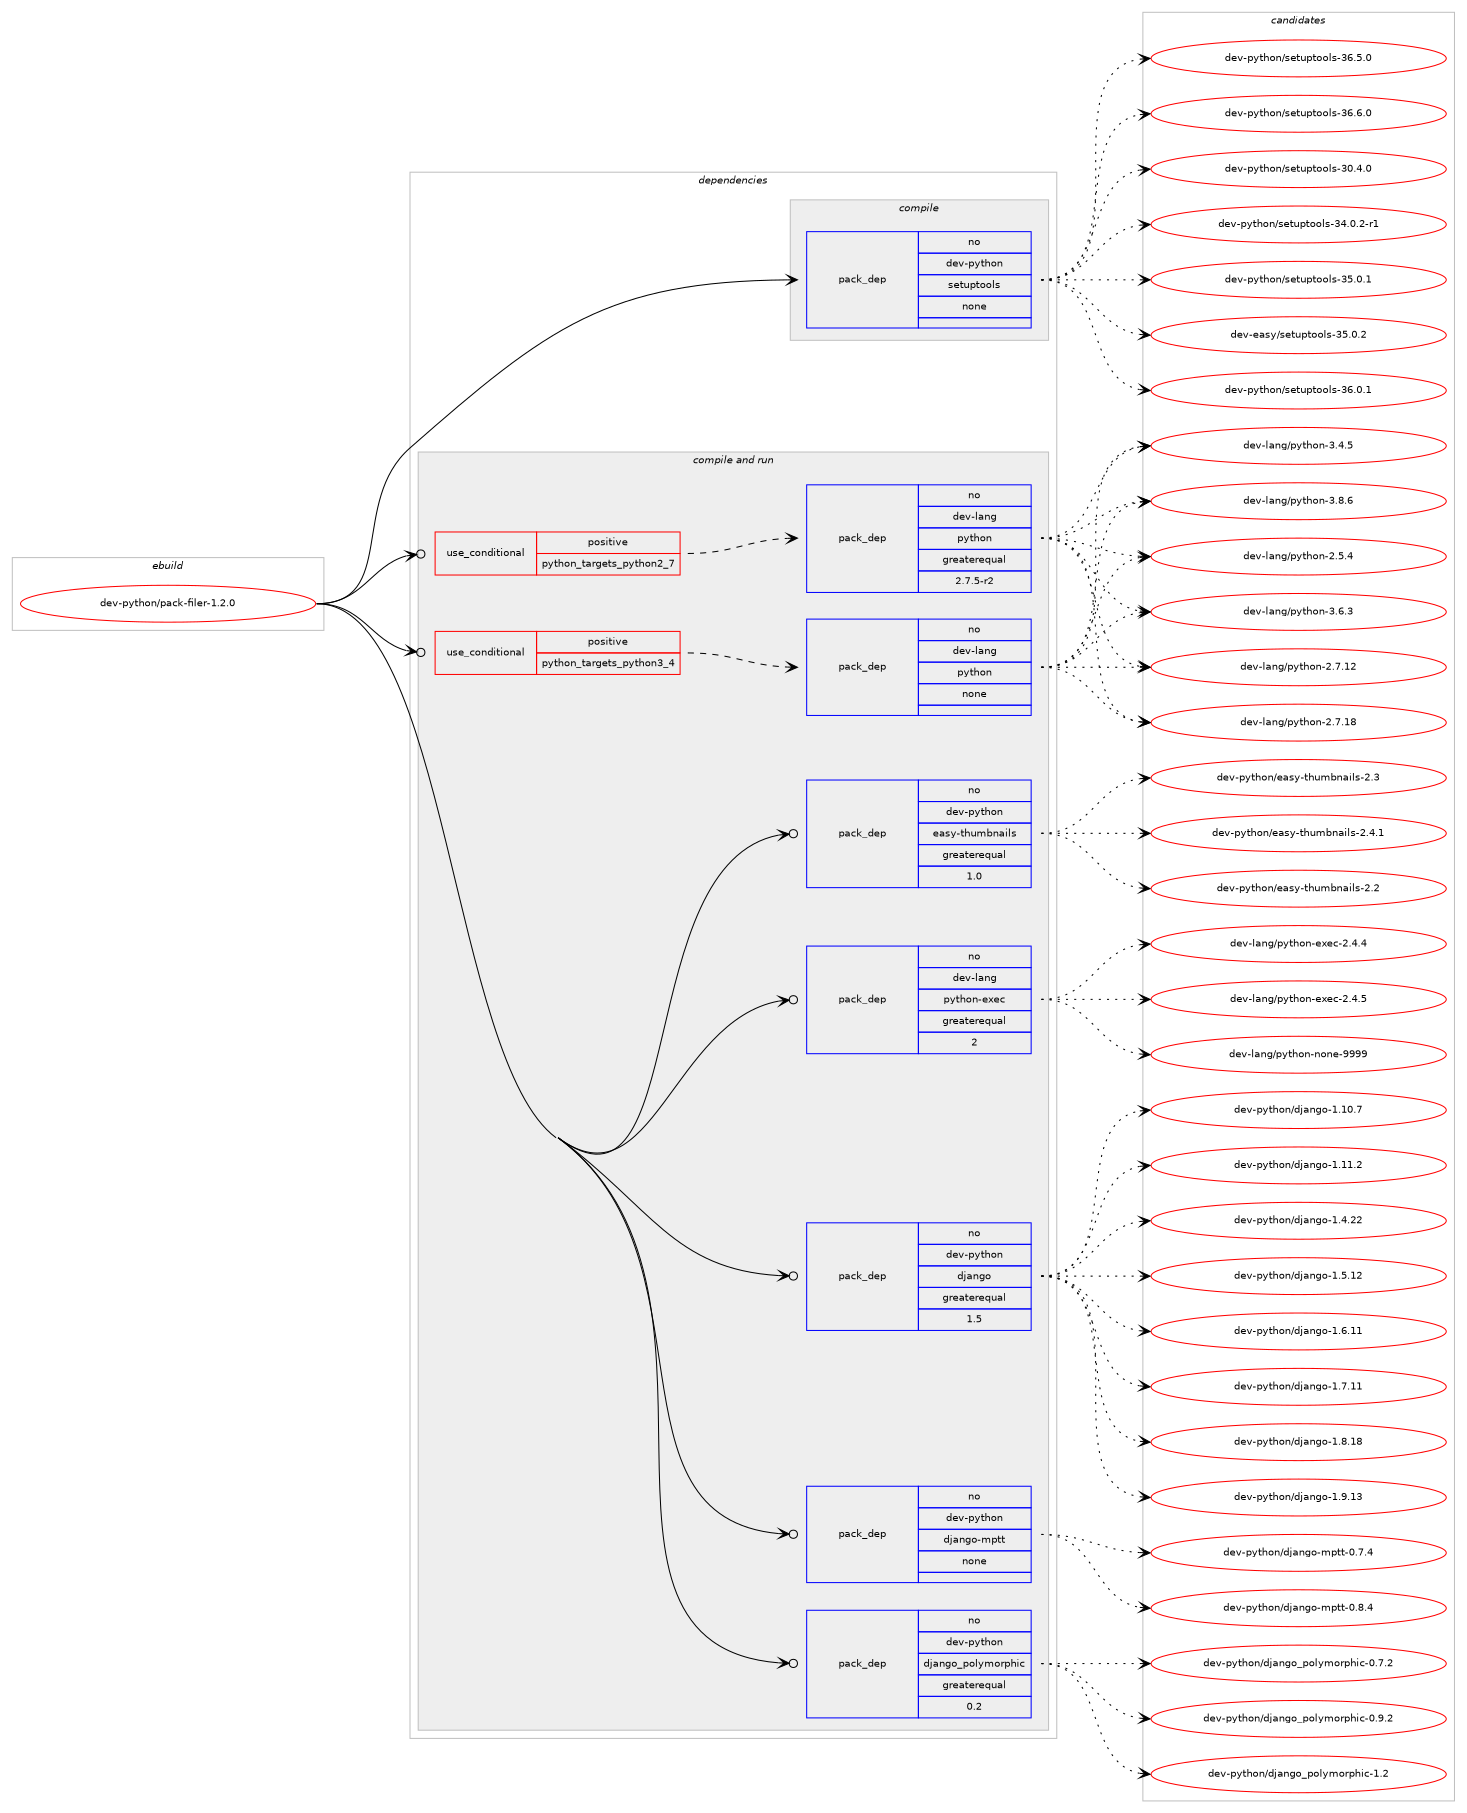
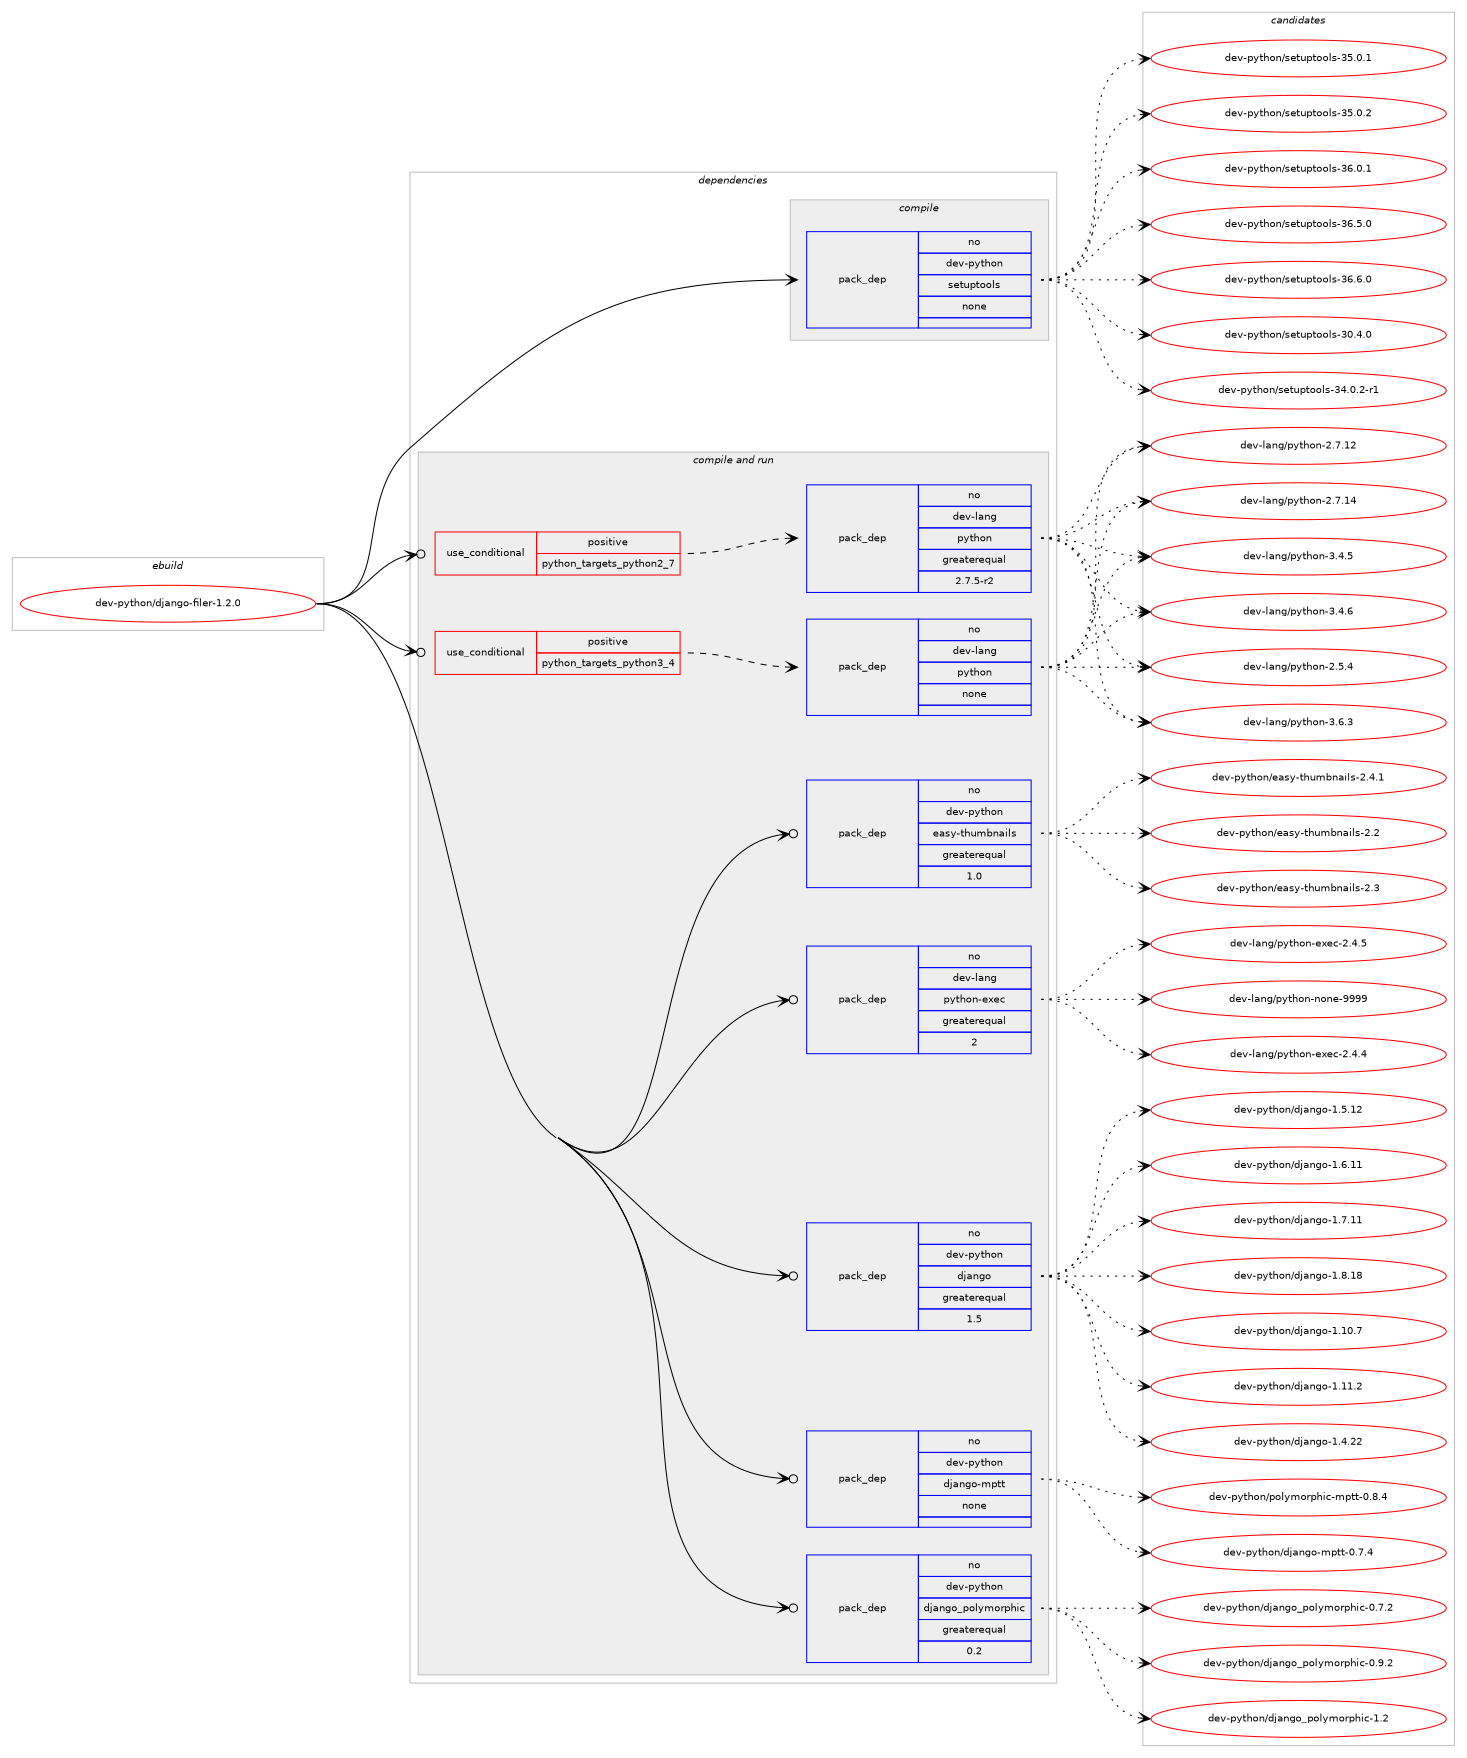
  digraph {
    compound=true
    concentrate=true
    fontname=Helvetica
    fontsize=10
    newrank=true
    rankdir=LR
    ranksep=1.5
    node [color=red fontname=Helvetica fontsize=10]
    edge [arrowhead=vee headport=w style=dotted tailport=e weight=100]
-   n1 [label="dev-python/pack-filer-1.2.0" width=4]
+   n1 [label="dev-python/django-filer-1.2.0" width=4]
    n2 [color=blue label=<<TABLE BORDER="0" CELLBORDER="1" CELLSPACING="0" CELLPADDING="4" WIDTH="220"><TR><TD ROWSPAN="6" CELLPADDING="30">pack_dep</TD></TR><TR><TD WIDTH="110">no</TD></TR><TR><TD>dev-python</TD></TR><TR><TD>setuptools</TD></TR><TR><TD>none</TD></TR><TR><TD></TD></TR></TABLE>> shape=none]
    n3 [color=blue label=<<TABLE BORDER="0" CELLBORDER="1" CELLSPACING="0" CELLPADDING="4" WIDTH="220"><TR><TD ROWSPAN="6" CELLPADDING="30">pack_dep</TD></TR><TR><TD WIDTH="110">no</TD></TR><TR><TD>dev-lang</TD></TR><TR><TD>python</TD></TR><TR><TD>greaterequal</TD></TR><TR><TD>2.7.5-r2</TD></TR></TABLE>> shape=none]
    n4 [label=<<TABLE BORDER="0" CELLBORDER="1" CELLSPACING="0" CELLPADDING="4"><TR><TD ROWSPAN="3" CELLPADDING="10">use_conditional</TD></TR><TR><TD>positive</TD></TR><TR><TD>python_targets_python2_7</TD></TR></TABLE>> shape=none]
    n5 [color=blue label=<<TABLE BORDER="0" CELLBORDER="1" CELLSPACING="0" CELLPADDING="4" WIDTH="220"><TR><TD ROWSPAN="6" CELLPADDING="30">pack_dep</TD></TR><TR><TD WIDTH="110">no</TD></TR><TR><TD>dev-lang</TD></TR><TR><TD>python</TD></TR><TR><TD>none</TD></TR><TR><TD></TD></TR></TABLE>> shape=none]
    n6 [label=<<TABLE BORDER="0" CELLBORDER="1" CELLSPACING="0" CELLPADDING="4"><TR><TD ROWSPAN="3" CELLPADDING="10">use_conditional</TD></TR><TR><TD>positive</TD></TR><TR><TD>python_targets_python3_4</TD></TR></TABLE>> shape=none]
    n7 [color=blue label=<<TABLE BORDER="0" CELLBORDER="1" CELLSPACING="0" CELLPADDING="4" WIDTH="220"><TR><TD ROWSPAN="6" CELLPADDING="30">pack_dep</TD></TR><TR><TD WIDTH="110">no</TD></TR><TR><TD>dev-lang</TD></TR><TR><TD>python-exec</TD></TR><TR><TD>greaterequal</TD></TR><TR><TD>2</TD></TR></TABLE>> shape=none]
    n8 [color=blue label=<<TABLE BORDER="0" CELLBORDER="1" CELLSPACING="0" CELLPADDING="4" WIDTH="220"><TR><TD ROWSPAN="6" CELLPADDING="30">pack_dep</TD></TR><TR><TD WIDTH="110">no</TD></TR><TR><TD>dev-python</TD></TR><TR><TD>django</TD></TR><TR><TD>greaterequal</TD></TR><TR><TD>1.5</TD></TR></TABLE>> shape=none]
    n9 [color=blue label=<<TABLE BORDER="0" CELLBORDER="1" CELLSPACING="0" CELLPADDING="4" WIDTH="220"><TR><TD ROWSPAN="6" CELLPADDING="30">pack_dep</TD></TR><TR><TD WIDTH="110">no</TD></TR><TR><TD>dev-python</TD></TR><TR><TD>django-mptt</TD></TR><TR><TD>none</TD></TR><TR><TD></TD></TR></TABLE>> shape=none]
    n10 [color=blue label=<<TABLE BORDER="0" CELLBORDER="1" CELLSPACING="0" CELLPADDING="4" WIDTH="220"><TR><TD ROWSPAN="6" CELLPADDING="30">pack_dep</TD></TR><TR><TD WIDTH="110">no</TD></TR><TR><TD>dev-python</TD></TR><TR><TD>django_polymorphic</TD></TR><TR><TD>greaterequal</TD></TR><TR><TD>0.2</TD></TR></TABLE>> shape=none]
    n11 [color=blue label=<<TABLE BORDER="0" CELLBORDER="1" CELLSPACING="0" CELLPADDING="4" WIDTH="220"><TR><TD ROWSPAN="6" CELLPADDING="30">pack_dep</TD></TR><TR><TD WIDTH="110">no</TD></TR><TR><TD>dev-python</TD></TR><TR><TD>easy-thumbnails</TD></TR><TR><TD>greaterequal</TD></TR><TR><TD>1.0</TD></TR></TABLE>> shape=none]
    n12 [label="dev-python/setuptools-30.4.0" width=4]
    n13 [label="dev-python/setuptools-34.0.2-r1" width=4]
    n14 [label="dev-python/setuptools-35.0.1" width=4]
-   n15 [label="dev-easy/setuptools-35.0.2" width=4]
+   n15 [label="dev-python/setuptools-35.0.2" width=4]
    n16 [label="dev-python/setuptools-36.0.1" width=4]
    n17 [label="dev-python/setuptools-36.5.0" width=4]
    n18 [label="dev-python/setuptools-36.6.0" width=4]
    n19 [label="dev-lang/python-2.7.12" width=4]
-   n20 [label="dev-lang/python-2.7.18" width=4]
+   n20 [label="dev-lang/python-2.7.14" width=4]
    n21 [label="dev-lang/python-3.4.5" width=4]
-   n22 [label="dev-lang/python-3.8.6" width=4]
+   n22 [label="dev-lang/python-3.4.6" width=4]
    n23 [label="dev-lang/python-2.5.4" width=4]
    n24 [label="dev-lang/python-3.6.3" width=4]
    n25 [label="dev-lang/python-exec-2.4.4" width=4]
    n26 [label="dev-lang/python-exec-2.4.5" width=4]
    n27 [label="dev-lang/python-none-9999" width=4]
    n28 [label="dev-python/django-1.10.7" width=4]
    n29 [label="dev-python/django-1.11.2" width=4]
    n30 [label="dev-python/django-1.4.22" width=4]
    n31 [label="dev-python/django-1.5.12" width=4]
    n32 [label="dev-python/django-1.6.11" width=4]
    n33 [label="dev-python/django-1.7.11" width=4]
    n34 [label="dev-python/django-1.8.18" width=4]
-   n35 [label="dev-python/django-1.9.13" width=4]
    n36 [label="dev-python/django-mptt-0.7.4" width=4]
-   n37 [label="dev-python/django-mptt-0.8.4" width=4]
+   n37 [label="dev-python/polymorphic-mptt-0.8.4" width=4]
    n38 [label="dev-python/django_polymorphic-0.7.2" width=4]
    n39 [label="dev-python/django_polymorphic-0.9.2" width=4]
    n40 [label="dev-python/django_polymorphic-1.2" width=4]
    n41 [label="dev-python/easy-thumbnails-2.2" width=4]
    n42 [label="dev-python/easy-thumbnails-2.3" width=4]
    n43 [label="dev-python/easy-thumbnails-2.4.1" width=4]
    subgraph cluster_1 {
      color=gray
      label=<<i>ebuild</i>>
      rank=same
      n1
    }
    subgraph cluster_2 {
      color=gray
      label=<<i>dependencies</i>>
      subgraph cluster_3 {
        color=gray
        fillcolor="#eeeeee"
        label=<<i>compile</i>>
        style=filled
        subgraph sub_4 {
          color=gray
          fillcolor="#eeeeee"
          label=<<i>compile</i>>
          style=filled
          n2
        }
      }
      subgraph cluster_5 {
        color=gray
        fillcolor="#eeeeee"
        label=<<i>compile and run</i>>
        style=filled
        subgraph sub_6 {
          color=gray
          fillcolor="#eeeeee"
          label=<<i>compile and run</i>>
          style=filled
          n4
          subgraph sub_7 {
            color=gray
            fillcolor="#eeeeee"
            label=<<i>compile and run</i>>
            style=filled
            n3
          }
        }
        subgraph sub_8 {
          color=gray
          fillcolor="#eeeeee"
          label=<<i>compile and run</i>>
          style=filled
          n6
          subgraph sub_9 {
            color=gray
            fillcolor="#eeeeee"
            label=<<i>compile and run</i>>
            style=filled
            n5
          }
        }
        subgraph sub_10 {
          color=gray
          fillcolor="#eeeeee"
          label=<<i>compile and run</i>>
          style=filled
          n7
        }
        subgraph sub_11 {
          color=gray
          fillcolor="#eeeeee"
          label=<<i>compile and run</i>>
          style=filled
          n8
        }
        subgraph sub_12 {
          color=gray
          fillcolor="#eeeeee"
          label=<<i>compile and run</i>>
          style=filled
          n9
        }
        subgraph sub_13 {
          color=gray
          fillcolor="#eeeeee"
          label=<<i>compile and run</i>>
          style=filled
          n10
        }
        subgraph sub_14 {
          color=gray
          fillcolor="#eeeeee"
          label=<<i>compile and run</i>>
          style=filled
          n11
        }
      }
      subgraph cluster_15 {
        color=gray
        fillcolor="#eeeeee"
        label=<<i>run</i>>
        style=filled
      }
    }
    subgraph cluster_16 {
      color=gray
      label=<<i>candidates</i>>
      rank=same
      subgraph sub_17 {
        color=black
        label=<<i>candidates</i>>
        nodesep=1
        rank=same
        n12
        n13
        n14
        n15
        n16
        n17
        n18
      }
      subgraph sub_18 {
        color=black
        label=<<i>candidates</i>>
        nodesep=1
        rank=same
        n19
        n20
        n21
        n22
        n23
        n24
      }
      subgraph sub_19 {
        color=black
        label=<<i>candidates</i>>
        nodesep=1
        rank=same
        n19
        n20
        n21
        n22
        n23
        n24
      }
      subgraph sub_20 {
        color=black
        label=<<i>candidates</i>>
        nodesep=1
        rank=same
        n25
        n26
        n27
      }
      subgraph sub_21 {
        color=black
        label=<<i>candidates</i>>
        nodesep=1
        rank=same
        n28
        n29
        n30
        n31
        n32
        n33
        n34
-       n35
      }
      subgraph sub_22 {
        color=black
        label=<<i>candidates</i>>
        nodesep=1
        rank=same
        n36
        n37
      }
      subgraph sub_23 {
        color=black
        label=<<i>candidates</i>>
        nodesep=1
        rank=same
        n38
        n39
        n40
      }
      subgraph sub_24 {
        color=black
        label=<<i>candidates</i>>
        nodesep=1
        rank=same
        n41
        n42
        n43
      }
    }
    n1 -> n2 [style=solid weight=20]
    n1 -> n4 [arrowhead=odotvee style=solid weight=20]
    n1 -> n6 [arrowhead=odotvee style=solid weight=20]
    n1 -> n7 [arrowhead=odotvee style=solid weight=20]
    n1 -> n8 [arrowhead=odotvee style=solid weight=20]
    n1 -> n9 [arrowhead=odotvee style=solid weight=20]
    n1 -> n10 [arrowhead=odotvee style=solid weight=20]
    n1 -> n11 [arrowhead=odotvee style=solid weight=20]
    n2 -> n12
    n2 -> n13
    n2 -> n14
    n2 -> n15
    n2 -> n16
    n2 -> n17
    n2 -> n18
    n3 -> n19
    n3 -> n20
    n3 -> n21
    n3 -> n22
    n3 -> n23
    n3 -> n24
    n4 -> n3 [style=dashed weight=20]
    n5 -> n19
    n5 -> n20
    n5 -> n21
    n5 -> n22
    n5 -> n23
    n5 -> n24
    n6 -> n5 [style=dashed weight=20]
    n7 -> n25
    n7 -> n26
    n7 -> n27
    n8 -> n28
    n8 -> n29
    n8 -> n30
    n8 -> n31
    n8 -> n32
    n8 -> n33
    n8 -> n34
-   n8 -> n35
    n9 -> n36
    n9 -> n37
    n10 -> n38
    n10 -> n39
    n10 -> n40
    n11 -> n41
    n11 -> n42
    n11 -> n43
  }
